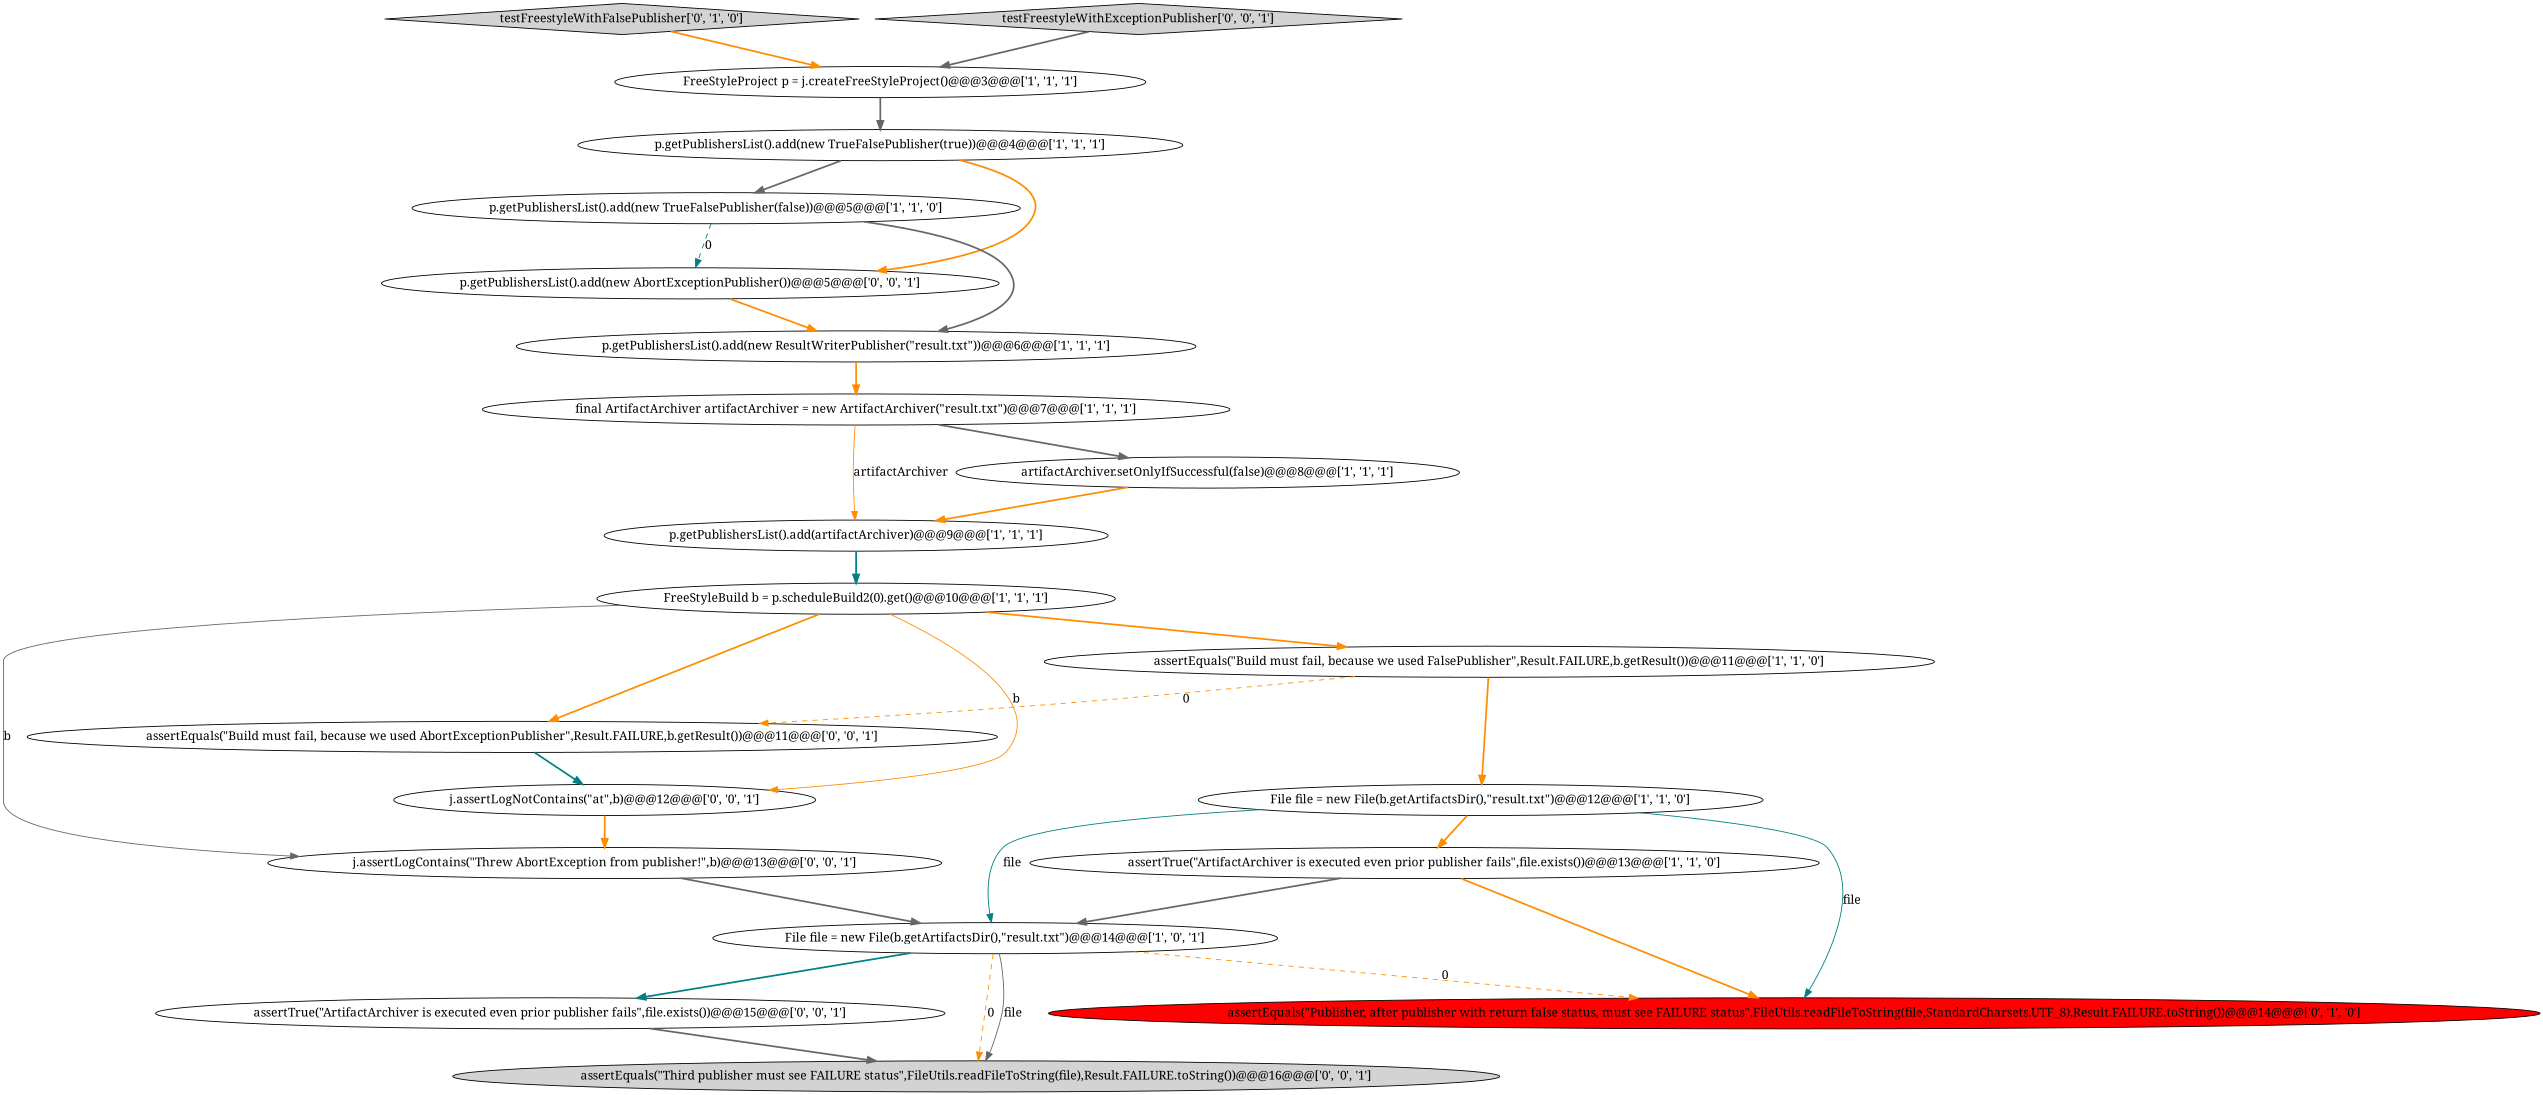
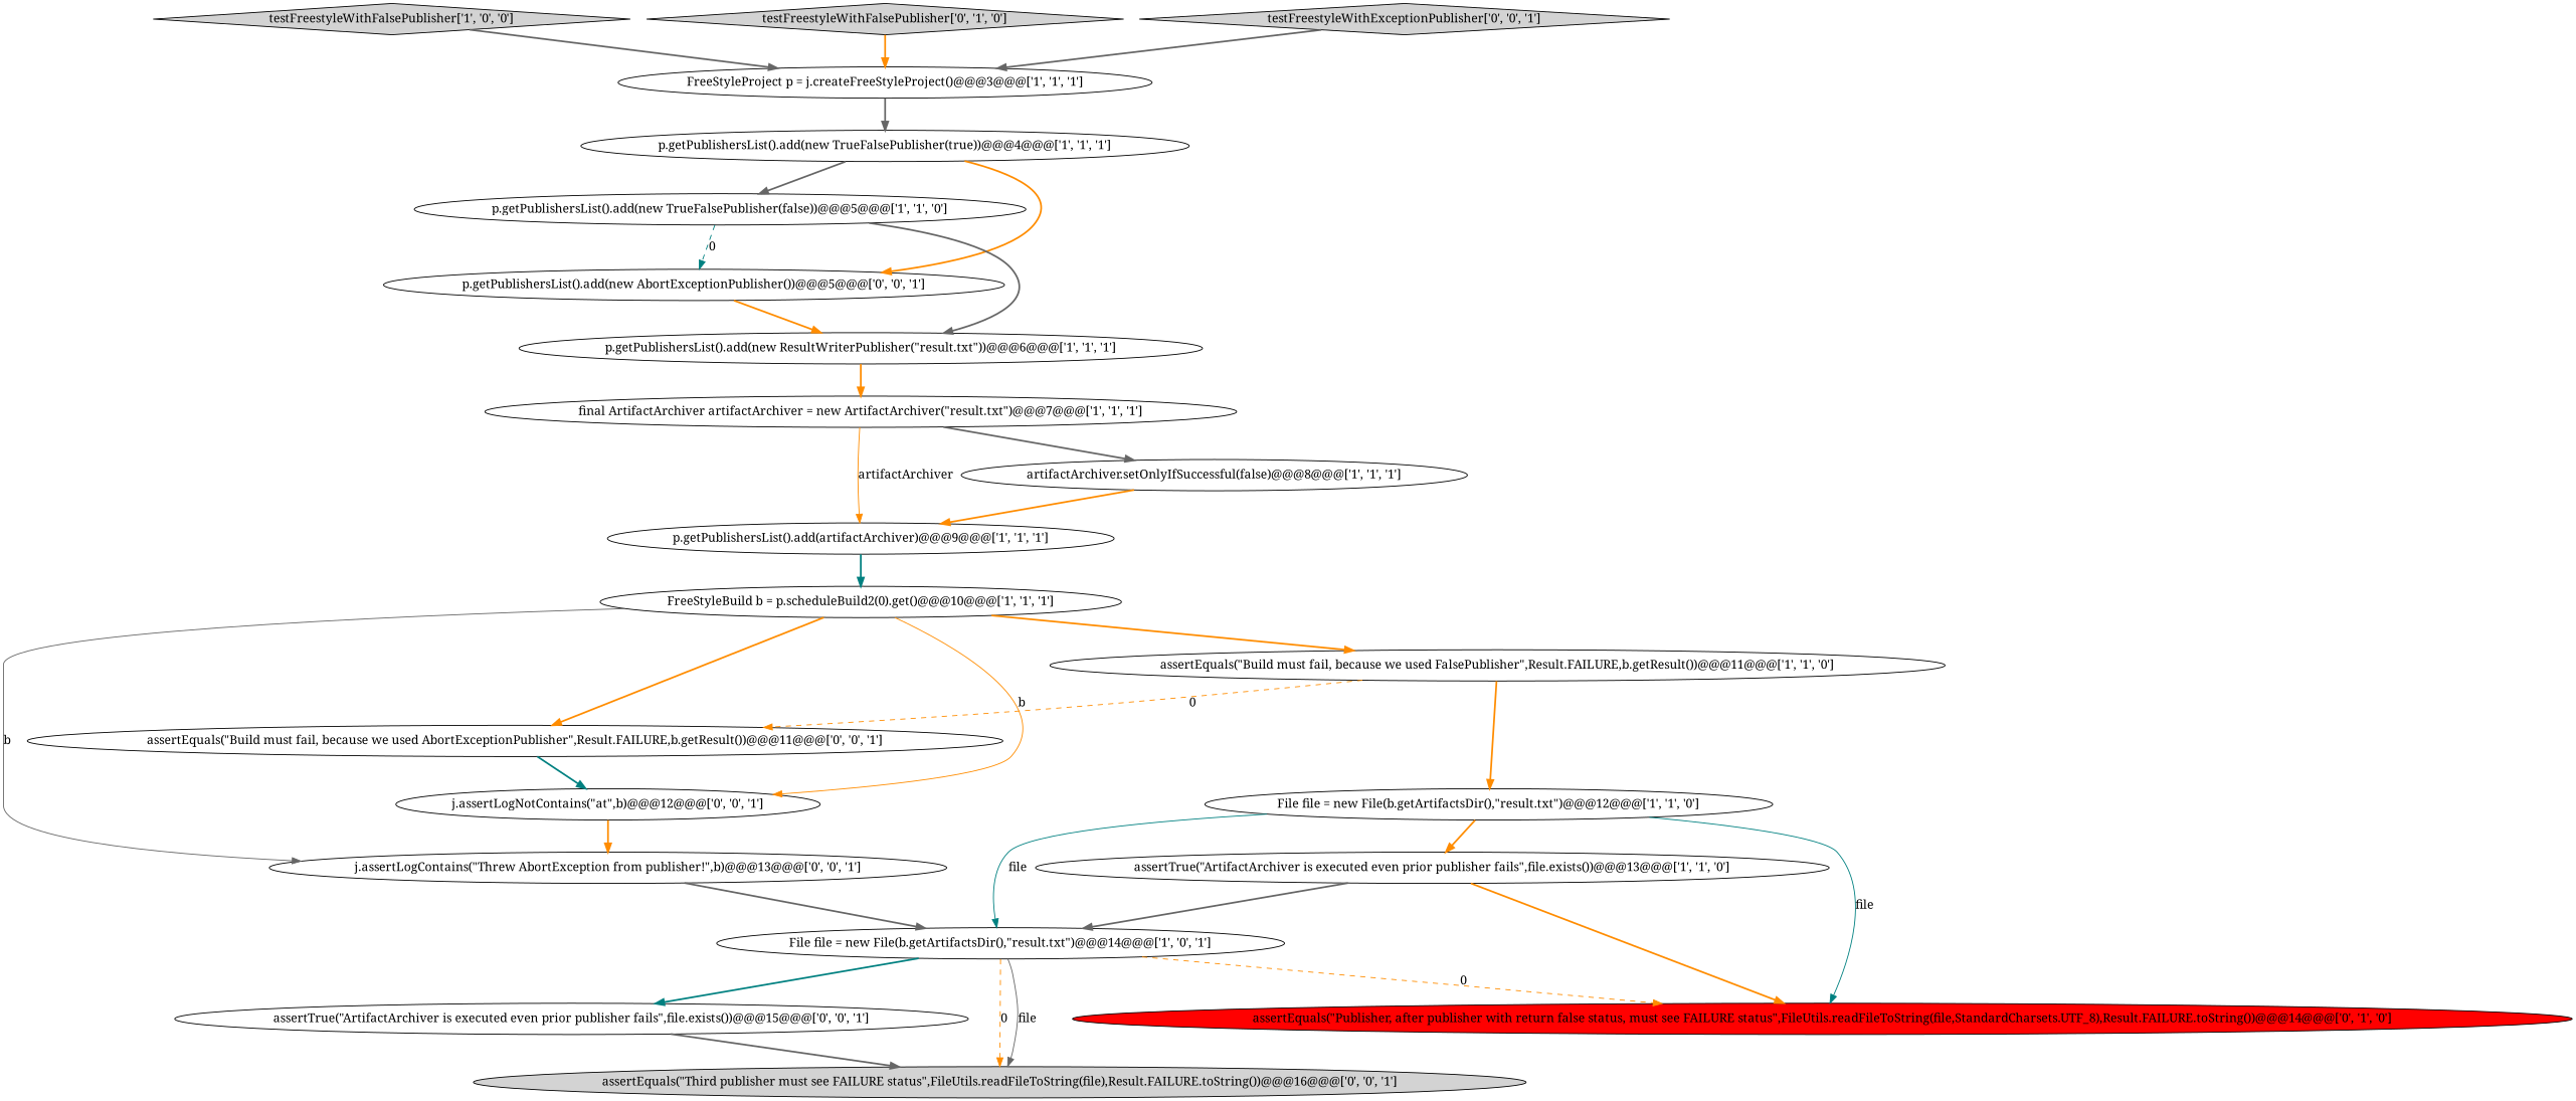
  digraph {
    fontname="Noto Serif"
    node [fillcolor=white shape=ellipse style=filled fontname="Noto Serif"]
    edge [style=bold color=darkorange fontname="Noto Serif"]
    n1 [label="j.assertLogContains(\"Threw AbortException from publisher!\",b)@@@13@@@['0', '0', '1']"]
    n2 [label="File file = new File(b.getArtifactsDir(),\"result.txt\")@@@14@@@['1', '0', '1']"]
    n3 [label="assertTrue(\"ArtifactArchiver is executed even prior publisher fails\",file.exists())@@@13@@@['1', '1', '0']"]
    n4 [fillcolor=red label="assertEquals(\"Publisher, after publisher with return false status, must see FAILURE status\",FileUtils.readFileToString(file,StandardCharsets.UTF_8),Result.FAILURE.toString())@@@14@@@['0', '1', '0']"]
    n5 [label="p.getPublishersList().add(new TrueFalsePublisher(true))@@@4@@@['1', '1', '1']"]
    n6 [label="p.getPublishersList().add(new TrueFalsePublisher(false))@@@5@@@['1', '1', '0']"]
    n7 [label="p.getPublishersList().add(new AbortExceptionPublisher())@@@5@@@['0', '0', '1']"]
    n8 [label="FreeStyleBuild b = p.scheduleBuild2(0).get()@@@10@@@['1', '1', '1']"]
    n9 [label="assertEquals(\"Build must fail, because we used AbortExceptionPublisher\",Result.FAILURE,b.getResult())@@@11@@@['0', '0', '1']"]
    n10 [label="j.assertLogNotContains(\"at\",b)@@@12@@@['0', '0', '1']"]
    n11 [label="assertEquals(\"Build must fail, because we used FalsePublisher\",Result.FAILURE,b.getResult())@@@11@@@['1', '1', '0']"]
    n12 [label="p.getPublishersList().add(artifactArchiver)@@@9@@@['1', '1', '1']"]
+   n13 [fillcolor=lightgray label="testFreestyleWithFalsePublisher['1', '0', '0']" shape=diamond]
    n14 [label="FreeStyleProject p = j.createFreeStyleProject()@@@3@@@['1', '1', '1']"]
    n15 [label="File file = new File(b.getArtifactsDir(),\"result.txt\")@@@12@@@['1', '1', '0']"]
    n16 [label="p.getPublishersList().add(new ResultWriterPublisher(\"result.txt\"))@@@6@@@['1', '1', '1']"]
    n17 [label="final ArtifactArchiver artifactArchiver = new ArtifactArchiver(\"result.txt\")@@@7@@@['1', '1', '1']"]
    n18 [label="assertTrue(\"ArtifactArchiver is executed even prior publisher fails\",file.exists())@@@15@@@['0', '0', '1']"]
    n19 [fillcolor=lightgray label="assertEquals(\"Third publisher must see FAILURE status\",FileUtils.readFileToString(file),Result.FAILURE.toString())@@@16@@@['0', '0', '1']"]
    n20 [fillcolor=lightgray label="testFreestyleWithFalsePublisher['0', '1', '0']" shape=diamond]
    n21 [fillcolor=lightgray label="testFreestyleWithExceptionPublisher['0', '0', '1']" shape=diamond]
    n22 [label="artifactArchiver.setOnlyIfSuccessful(false)@@@8@@@['1', '1', '1']"]
    n1 -> n2 [color=gray40]
    n2 -> n4 [label=0 style=dashed]
    n2 -> n18 [color=teal]
    n2 -> n19 [label=0 style=dashed]
    n2 -> n19 [label=file style=solid color=gray40]
    n3 -> n2 [color=gray40]
    n3 -> n4
    n5 -> n6 [color=gray40]
    n5 -> n7
    n6 -> n7 [label=0 style=dashed color=teal]
    n6 -> n16 [color=gray40]
    n7 -> n16
    n8 -> n1 [label=b style=solid color=gray40]
    n8 -> n9
    n8 -> n10 [label=b style=solid]
    n8 -> n11
    n9 -> n10 [color=teal]
    n10 -> n1
    n11 -> n9 [label=0 style=dashed]
    n11 -> n15
    n12 -> n8 [color=teal]
+   n13 -> n14 [color=gray40]
    n14 -> n5 [color=gray40]
    n15 -> n2 [label=file style=solid color=teal]
    n15 -> n3
    n15 -> n4 [label=file style=solid color=teal]
    n16 -> n17
    n17 -> n12 [label=artifactArchiver style=solid]
    n17 -> n22 [color=gray40]
    n18 -> n19 [color=gray40]
    n20 -> n14
    n21 -> n14 [color=gray40]
    n22 -> n12
  }
